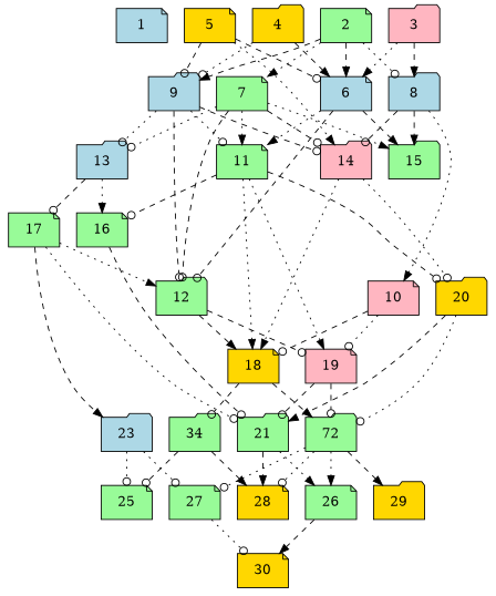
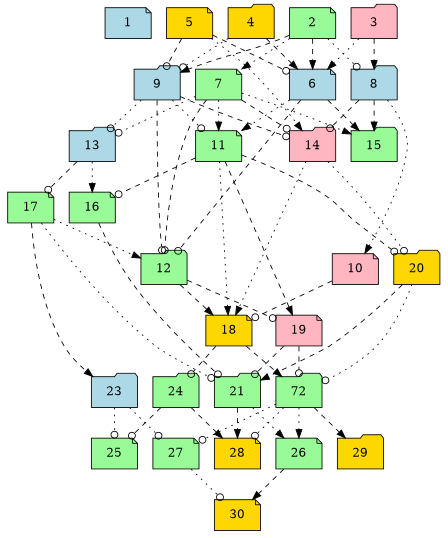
  digraph {
    node [alpha=0.16 fillcolor=palegreen shape=note style=filled]
    edge [arrowhead=odot style=dashed]
    1 [alpha=0.11 expect_size=21891072 fillcolor=lightblue]
    2 [alpha=0.10 expect_size=47203328]
    6 [alpha=0.07 expect_size=28452864 fillcolor=lightblue]
    7 [alpha=0.12 expect_size=26851328]
    8 [alpha=0.17 expect_size=5662720 fillcolor=lightblue shape=folder]
    9 [alpha=0.14 expect_size=36310016 fillcolor=lightblue shape=folder]
    11 [alpha=0.07 expect_size=41015296]
    12 [alpha=0.02 expect_size=19477504 shape=folder]
    15 [alpha=0.17 expect_size=42757120 shape=folder]
    13 [alpha=0.08 expect_size=44129280 fillcolor=lightblue shape=folder]
    14 [alpha=0.12 expect_size=38682624 fillcolor=lightpink shape=folder]
    10 [alpha=0.10 expect_size=25884672 fillcolor=lightpink]
    18 [alpha=0.14 expect_size=17783808 fillcolor=gold]
    19 [alpha=0.00 expect_size=9999360 fillcolor=lightpink]
    16 [alpha=0.08 expect_size=20680704]
    20 [alpha=0.15 expect_size=42843136 fillcolor=gold shape=folder]
    17 [alpha=0.14 expect_size=37798912]
    3 [alpha=0.18 expect_size=42260480 fillcolor=lightpink shape=folder]
    4 [alpha=0.02 expect_size=46422016 fillcolor=gold shape=folder]
    5 [alpha=0.11 expect_size=24510464 fillcolor=gold]
    n21 [expect_size=36478976 label=72 shape=folder]
-   24 [alpha=0.04 expect_size=12143616 shape=folder label=34]
+   24 [alpha=0.04 expect_size=12143616 shape=folder]
    21 [alpha=0.17 expect_size=20109312 shape=folder]
    23 [alpha=0.12 expect_size=41244672 fillcolor=lightblue shape=folder]
    26 [expect_size=32688128]
    28 [expect_size=35642368 fillcolor=gold]
    27 [expect_size=50685952]
    29 [alpha=0.09 expect_size=21293056 fillcolor=gold shape=folder]
    25 [alpha=0.05 expect_size=40274944]
    30 [alpha=0.11 expect_size=21703680 fillcolor=gold]
    2 -> 6 [arrowhead=normal]
    2 -> 7 [arrowhead=normal style=dotted]
    2 -> 8 [style=dotted]
    2 -> 9 [arrowhead=normal]
    6 -> 11 [arrowhead=normal style=dotted]
    6 -> 12
    6 -> 15 [arrowhead=normal]
    7 -> 11 [arrowhead=normal style=dotted]
    7 -> 12
    7 -> 15 [arrowhead=normal style=dotted]
    7 -> 13 [style=dotted]
    7 -> 14
    8 -> 15 [arrowhead=normal]
    8 -> 14
    8 -> 10 [arrowhead=normal style=dotted]
    9 -> 11 [style=dotted]
    9 -> 12
    9 -> 13 [style=dotted]
    9 -> 14
    11 -> 18 [arrowhead=normal style=dotted]
-   11 -> 19 [arrowhead=normal style=dotted]
+   11 -> 19 [arrowhead=normal]
    11 -> 16
    11 -> 20
    12 -> 18 [arrowhead=normal]
    12 -> 19
    13 -> 16 [arrowhead=normal style=dotted]
    13 -> 17
    14 -> 18 [arrowhead=normal style=dotted]
    14 -> 20 [style=dotted]
    10 -> 18
-   10 -> 19 [style=dotted]
    18 -> n21 [arrowhead=normal]
    18 -> 24
    19 -> n21
    19 -> 21
    16 -> 21
    20 -> n21 [style=dotted]
    20 -> 21 [arrowhead=normal]
    17 -> 12 [arrowhead=normal style=dotted]
    17 -> 21 [style=dotted]
    17 -> 23 [arrowhead=normal]
    3 -> 6 [arrowhead=normal style=dotted]
    3 -> 8 [arrowhead=normal]
    4 -> 6 [arrowhead=normal]
    4 -> 9 [style=dotted]
    5 -> 6
    5 -> 9
    5 -> 14 [arrowhead=normal style=dotted]
    n21 -> 26 [arrowhead=normal style=dotted]
    n21 -> 28 [style=dotted]
    n21 -> 27 [style=dotted]
    n21 -> 29 [arrowhead=normal]
    24 -> 28 [arrowhead=normal]
    24 -> 25
    21 -> 26 [arrowhead=normal style=dotted]
    21 -> 28 [arrowhead=normal]
    23 -> 27 [style=dotted]
    23 -> 25 [style=dotted]
    26 -> 30 [arrowhead=normal]
    27 -> 30 [style=dotted]
  }
